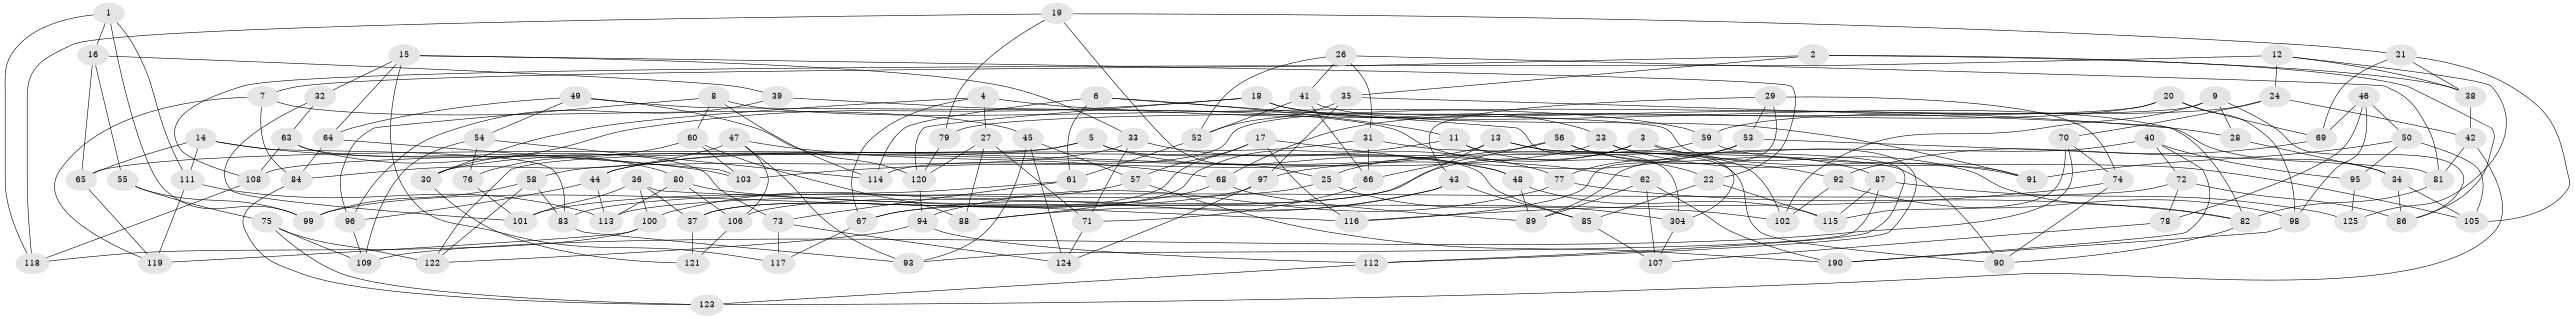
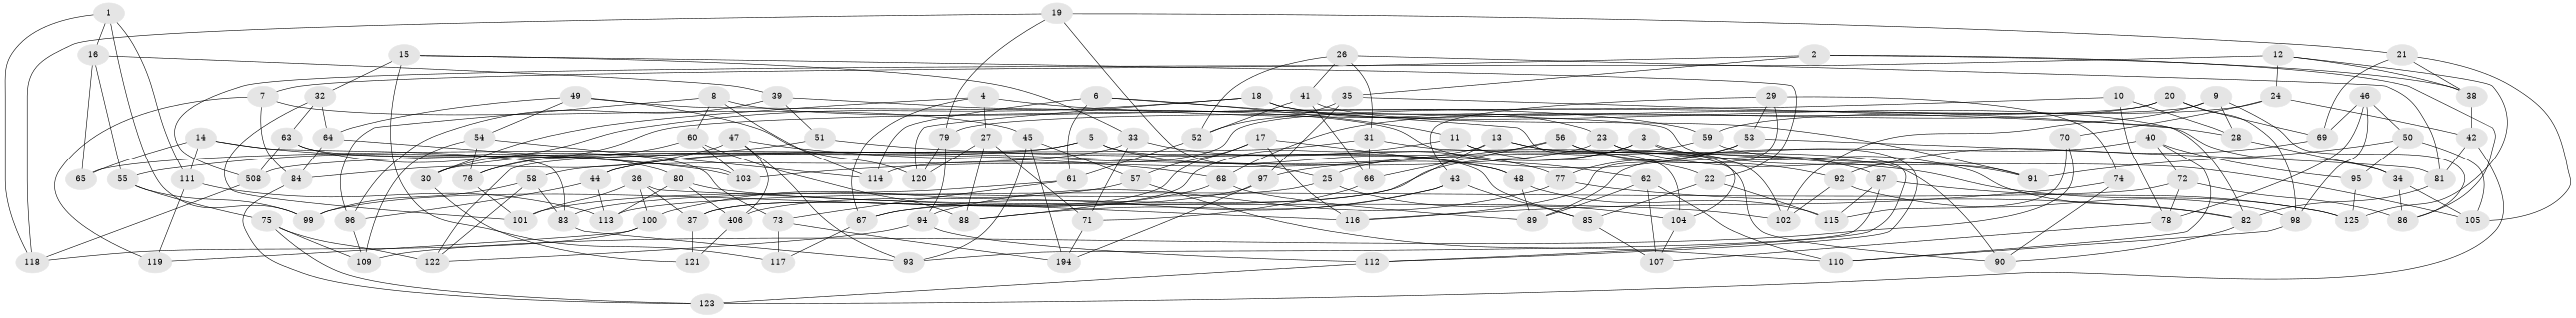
  graph {
    node [color=gray90 style=filled]
    1
    16
    99
    111
    118
    65
    39
    55
    119
    113
    2
    7
    35
    38
    86
    45
    84
    52
    82
    97
    42
    3
    25
-   106
+   106 [label=406]
    112
-   104 [label=304]
+   104
    101
    121
    123
    4
    27
    28
    30
    67
    120
    71
    88
    34
    117
    5
    48
    85
    122
    115
    89
    107
    6
    11
    61
    114
    22
    37
    83
    73
    57
    93
-   124
+   124 [label=194]
    8
    59
    60
    96
    105
    76
    103
    109
    9
    102
+   10
    78
    95
    125
    12
    24
-   108
+   108 [label=508]
    70
    13
    44
    90
    14
    15
    32
    33
    63
    64
    58
    77
+   51
    62
    75
    17
    116
    100
-   110 [label=190]
+   110
    18
    23
    91
    19
    21
    79
    69
    94
    20
    68
    98
    92
    81
    74
    26
    31
    41
    66
    29
    43
    53
    80
    36
    40
    72
    46
    50
    47
    49
    54
    56
    87
    1 -- 16
    1 -- 99
    1 -- 111
    1 -- 118
    16 -- 65
    16 -- 39
    16 -- 55
    111 -- 119
    111 -- 113
-   65 -- 119
    39 -- 96
+   39 -- 51
    39 -- 62
    55 -- 99
    55 -- 75
    2 -- 7
    2 -- 35
    2 -- 38
    2 -- 86
    7 -- 119
    7 -- 45
    7 -- 84
    35 -- 52
    35 -- 82
    35 -- 97
    38 -- 42
    45 -- 57
    45 -- 93
    45 -- 124
    84 -- 123
    52 -- 61
    82 -- 90
    97 -- 99
    97 -- 124
    42 -- 123
    42 -- 81
    3 -- 82
    3 -- 25
    3 -- 106
    3 -- 112
    25 -- 104
    25 -- 101
    106 -- 121
    112 -- 123
    104 -- 107
    4 -- 27
    4 -- 28
    4 -- 30
    4 -- 67
    27 -- 120
    27 -- 71
    27 -- 88
    28 -- 34
    30 -- 121
    67 -- 117
    71 -- 124
    34 -- 86
    34 -- 105
    5 -- 30
    5 -- 48
    5 -- 85
    5 -- 122
    48 -- 115
    48 -- 89
    85 -- 107
    6 -- 104
    6 -- 11
    6 -- 61
    6 -- 114
    11 -- 104
    11 -- 22
    11 -- 37
    61 -- 83
    61 -- 73
    22 -- 85
    22 -- 115
    37 -- 121
    83 -- 93
    73 -- 117
    73 -- 124
    57 -- 100
    57 -- 110
    8 -- 114
    8 -- 59
    8 -- 60
    8 -- 96
    59 -- 65
    59 -- 105
    60 -- 88
    60 -- 76
    60 -- 103
    96 -- 109
    76 -- 101
    9 -- 86
    9 -- 28
    9 -- 114
    9 -- 102
+   10 -- 28
+   10 -- 76
+   10 -- 78
    78 -- 107
    95 -- 125
    12 -- 38
    12 -- 125
    12 -- 24
    12 -- 108
    24 -- 42
    24 -- 59
    24 -- 70
    108 -- 118
    70 -- 115
    70 -- 109
-   70 -- 74
    13 -- 67
    13 -- 102
    13 -- 44
    13 -- 90
    44 -- 113
    44 -- 96
    14 -- 111
    14 -- 65
    14 -- 83
    14 -- 103
    15 -- 117
    15 -- 22
    15 -- 32
    15 -- 33
    32 -- 101
    32 -- 63
-   15 -- 64
+   32 -- 64
    33 -- 71
    33 -- 58
    33 -- 77
    63 -- 73
    63 -- 108
    63 -- 80
    64 -- 84
    64 -- 103
    58 -- 99
    58 -- 122
    58 -- 83
    77 -- 82
    77 -- 94
+   51 -- 55
+   51 -- 125
    62 -- 89
    62 -- 107
    62 -- 110
    75 -- 123
    75 -- 122
    75 -- 109
    17 -- 48
    17 -- 37
    17 -- 57
    17 -- 116
    100 -- 118
    100 -- 119
    18 -- 30
    18 -- 120
    18 -- 34
    18 -- 23
    23 -- 112
    23 -- 44
    23 -- 91
    19 -- 118
    19 -- 25
    19 -- 21
    19 -- 79
    21 -- 38
    21 -- 105
    21 -- 69
    79 -- 120
-   120 -- 94
+   79 -- 94
    69 -- 92
    94 -- 112
    94 -- 122
    20 -- 79
    20 -- 69
    20 -- 68
    20 -- 98
    68 -- 88
    68 -- 89
    98 -- 110
    92 -- 102
    92 -- 98
    81 -- 82
    74 -- 90
    74 -- 116
    26 -- 52
    26 -- 81
    26 -- 31
    26 -- 41
    31 -- 108
    31 -- 90
    31 -- 66
    41 -- 52
    41 -- 91
    41 -- 66
    66 -- 71
    29 -- 116
    29 -- 74
    29 -- 43
    29 -- 53
    43 -- 67
    43 -- 88
    43 -- 85
    53 -- 97
    53 -- 77
    53 -- 81
    80 -- 113
    80 -- 106
    80 -- 102
    36 -- 101
    36 -- 37
    36 -- 116
    36 -- 100
    40 -- 89
    40 -- 95
    40 -- 110
    40 -- 72
    72 -- 113
    72 -- 86
    72 -- 78
    46 -- 78
    46 -- 69
    46 -- 98
    46 -- 50
    50 -- 105
    50 -- 95
    50 -- 91
    47 -- 84
    47 -- 106
    47 -- 93
    47 -- 68
    49 -- 120
    49 -- 64
    49 -- 91
    49 -- 54
    54 -- 114
    54 -- 76
    54 -- 109
    56 -- 103
    56 -- 92
    56 -- 66
    56 -- 87
    87 -- 115
    87 -- 93
    87 -- 125
  }
